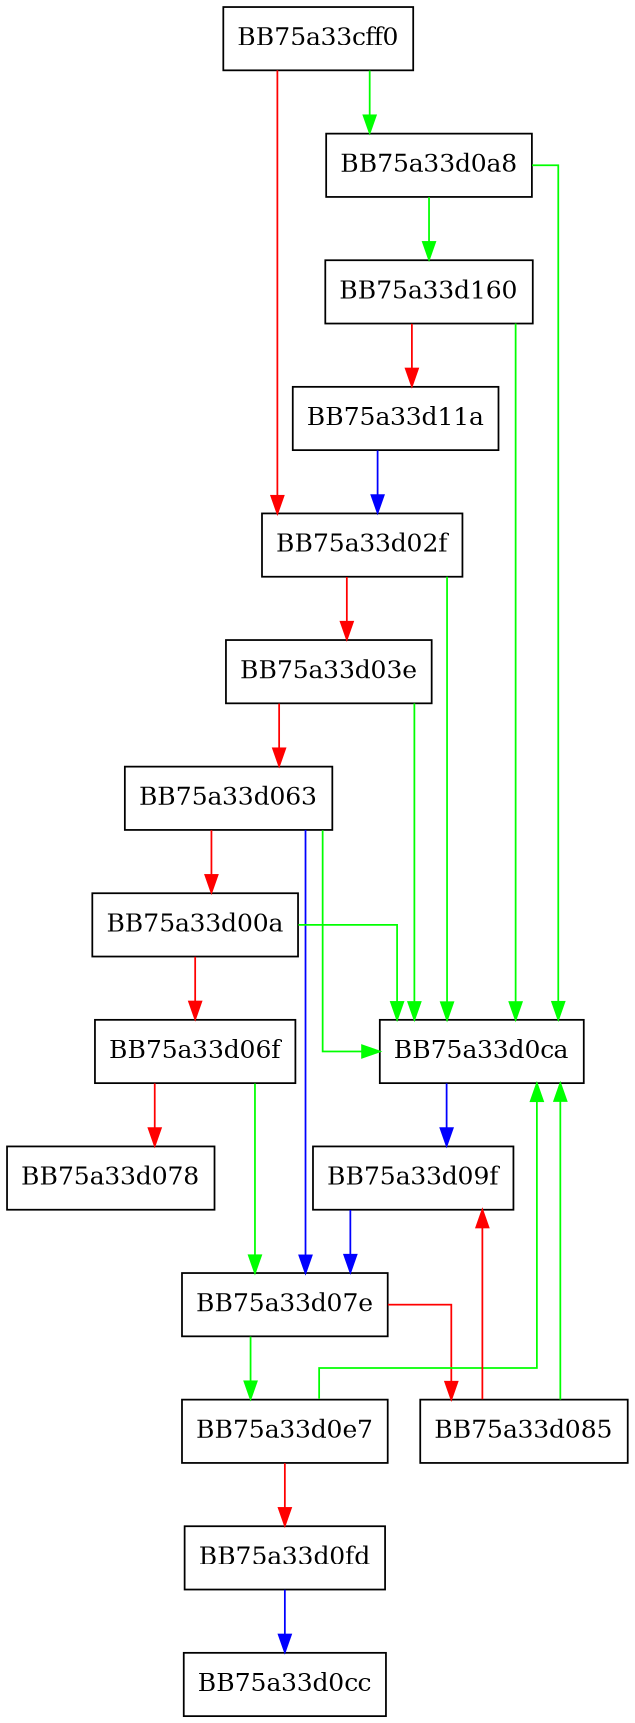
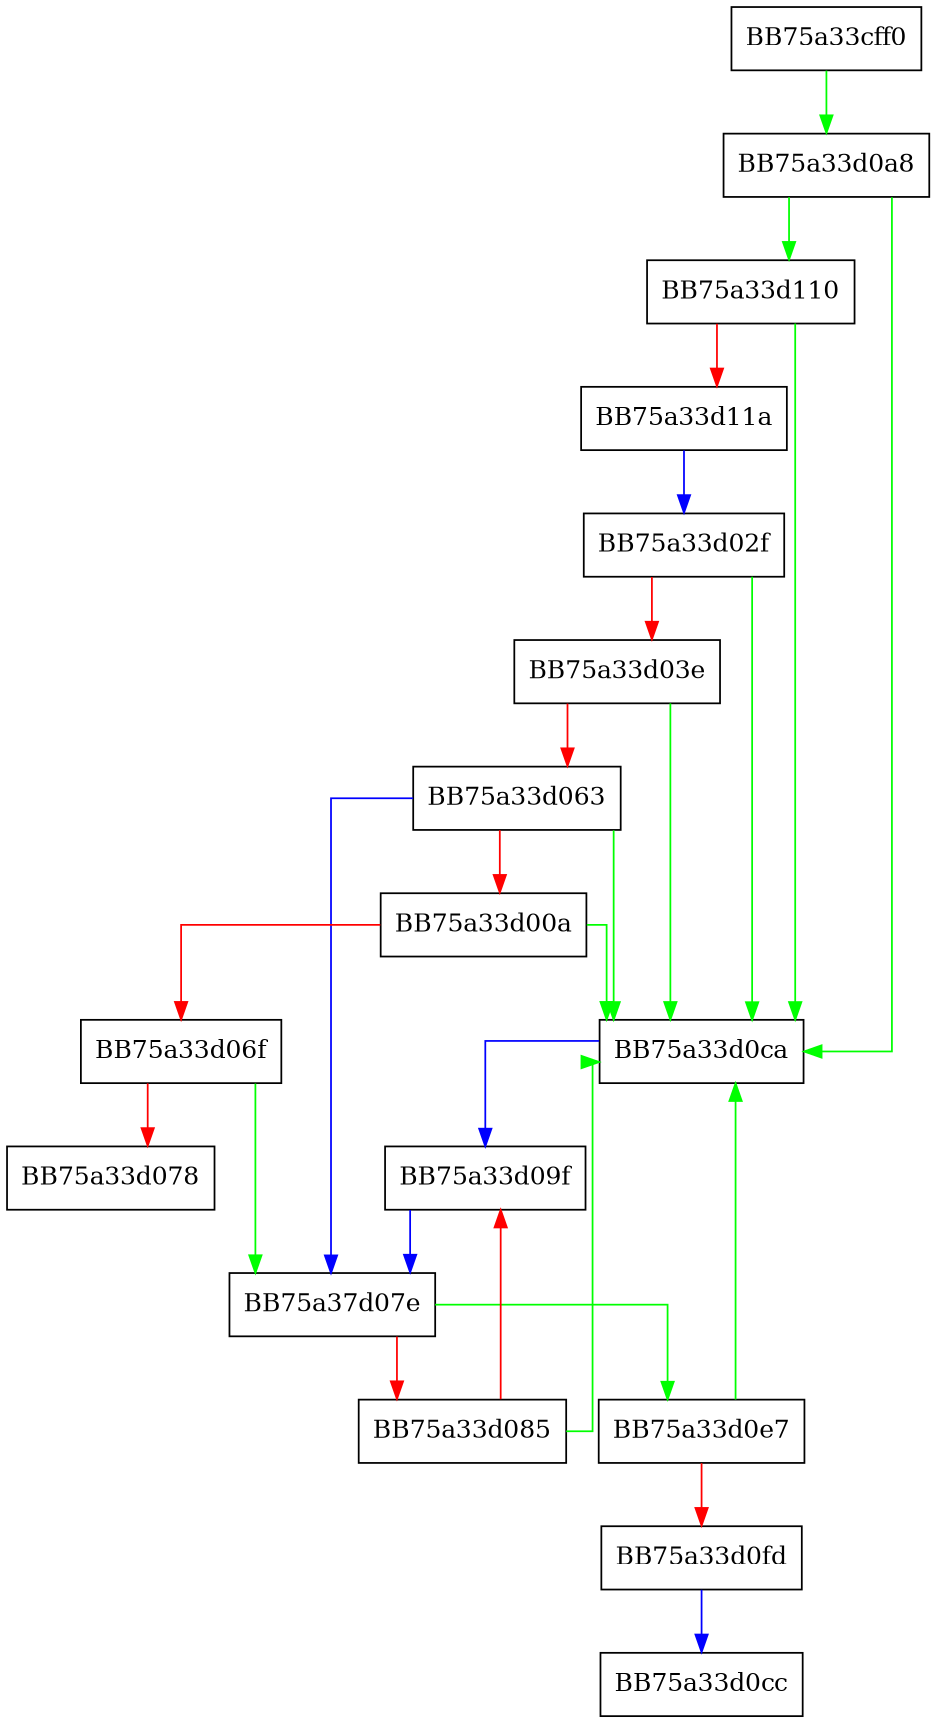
  digraph {
    splines=ortho
    node [shape=box]
    edge [color=green]
    BB75a33cff0
    BB75a33d0a8
    BB75a33d02f
    BB75a33d0ca
-   BB75a33d110 [label=BB75a33d160]
+   BB75a33d110
    BB75a33d03e
    BB75a33d09f
    BB75a33d11a
    BB75a33d063
    n10 [label=BB75a33d00a]
-   BB75a33d07e
+   BB75a33d07e [label=BB75a37d07e]
    BB75a33d06f
    BB75a33d078
    BB75a33d0e7
    BB75a33d085
    BB75a33d0fd
    BB75a33d0cc
    BB75a33cff0 -> BB75a33d0a8
-   BB75a33cff0 -> BB75a33d02f [color=red]
    BB75a33d0a8 -> BB75a33d0ca
    BB75a33d0a8 -> BB75a33d110
    BB75a33d02f -> BB75a33d0ca
    BB75a33d02f -> BB75a33d03e [color=red]
    BB75a33d0ca -> BB75a33d09f [color=blue]
    BB75a33d110 -> BB75a33d0ca
    BB75a33d110 -> BB75a33d11a [color=red]
    BB75a33d03e -> BB75a33d0ca
    BB75a33d03e -> BB75a33d063 [color=red]
    BB75a33d09f -> BB75a33d07e [color=blue]
    BB75a33d11a -> BB75a33d02f [color=blue]
    BB75a33d063 -> BB75a33d0ca
    BB75a33d063 -> n10 [color=red]
    BB75a33d063 -> BB75a33d07e [color=blue]
    n10 -> BB75a33d0ca
    n10 -> BB75a33d06f [color=red]
    BB75a33d07e -> BB75a33d0e7
    BB75a33d07e -> BB75a33d085 [color=red]
    BB75a33d06f -> BB75a33d07e
    BB75a33d06f -> BB75a33d078 [color=red]
    BB75a33d0e7 -> BB75a33d0ca
    BB75a33d0e7 -> BB75a33d0fd [color=red]
    BB75a33d085 -> BB75a33d0ca
    BB75a33d085 -> BB75a33d09f [color=red]
    BB75a33d0fd -> BB75a33d0cc [color=blue]
  }
